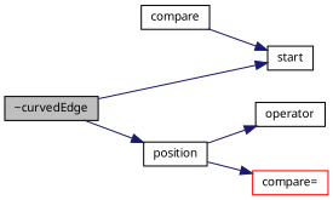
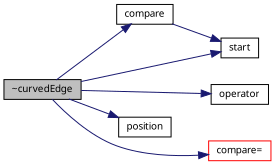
  digraph {
    fontname="Noto Sans"
    rankdir=LR
    node [color=black fontname="Noto Sans" fontsize=10 shape=record]
    edge [color=midnightblue fontname="Noto Sans" fontsize=10 labelfontname=FreeSans labelfontsize=10 style=solid]
    n1 [fillcolor=grey75 fontcolor=black height=0.2 label="~curvedEdge" style=filled width=0.4]
    n2 [height=0.2 label=compare width=0.4]
    n3 [height=0.2 label=start width=0.4]
    n4 [height=0.2 label=operator width=0.4]
    n5 [color=red height=0.2 label="compare=" width=0.4]
    n6 [height=0.2 label=position width=0.4]
+   n1 -> n2
    n1 -> n3
-   n6 -> n4
-   n6 -> n5
+   n1 -> n4
+   n1 -> n5
    n1 -> n6
    n2 -> n3
  }
